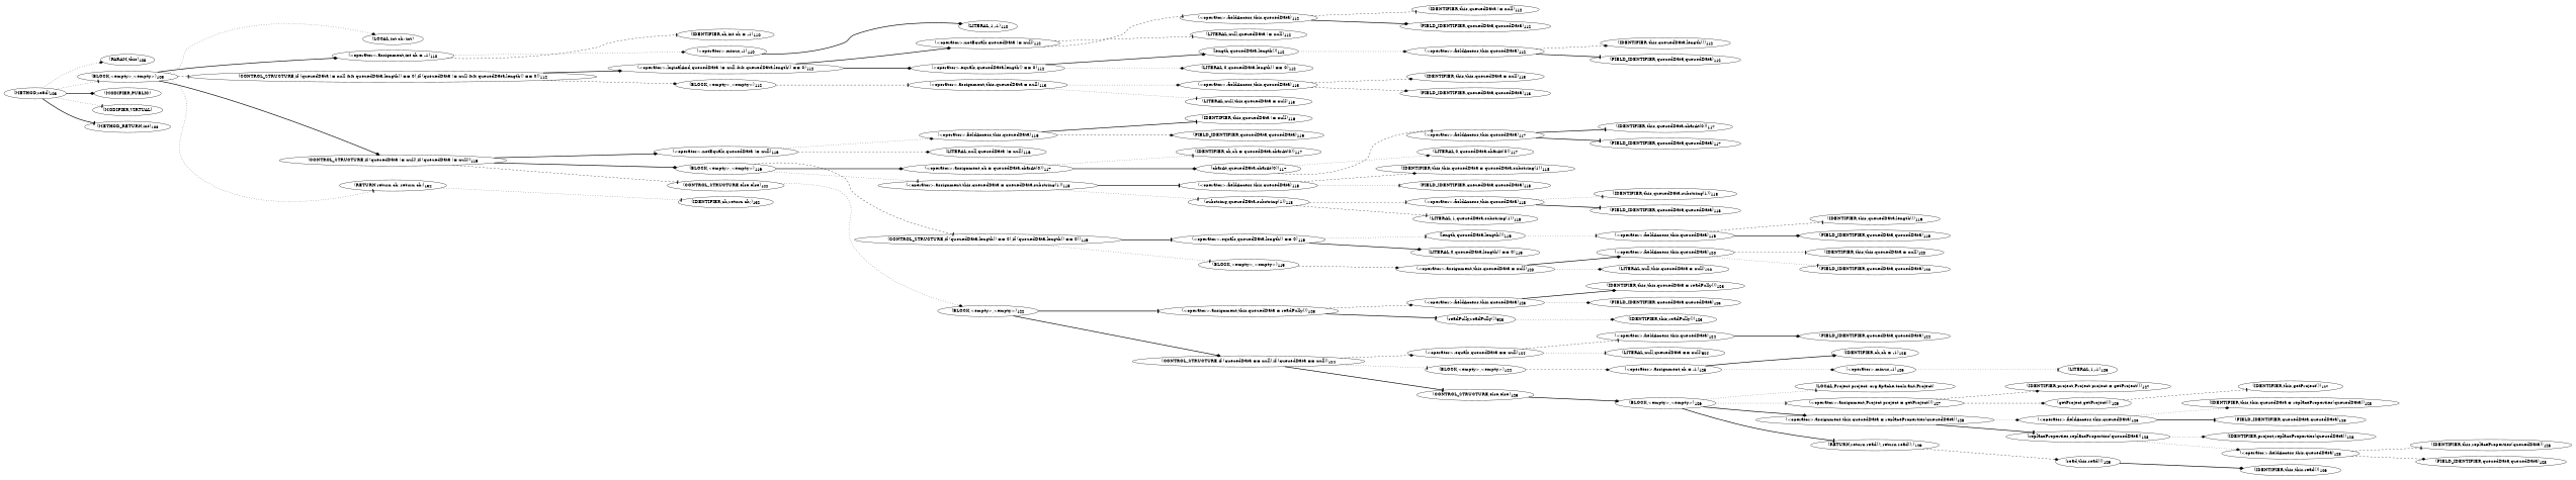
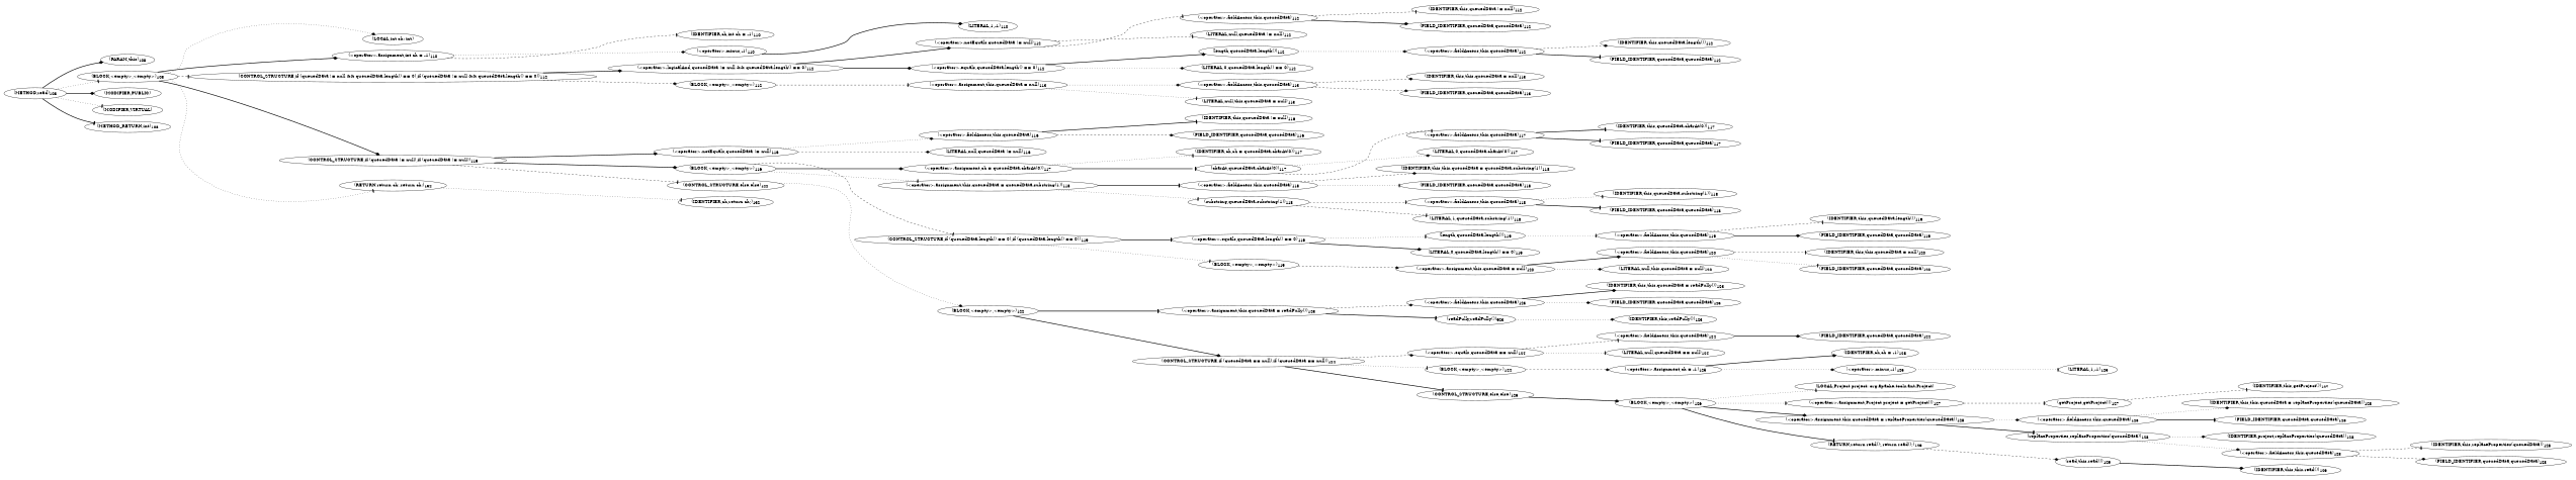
  digraph {
    rankdir=LR
    edge [arrowhead=diamond style=bold]
    n1 [label=<(METHOD,read)<SUB>108</SUB>>]
    n2 [label=<(PARAM,this)<SUB>108</SUB>>]
    n3 [label=<(BLOCK,&lt;empty&gt;,&lt;empty&gt;)<SUB>108</SUB>>]
    n4 [label=<(MODIFIER,PUBLIC)>]
    n5 [label=<(MODIFIER,VIRTUAL)>]
    n6 [label=<(METHOD_RETURN,int)<SUB>108</SUB>>]
    n7 [label=<(LOCAL,int ch: int)>]
    n8 [label=<(&lt;operator&gt;.assignment,int ch = -1)<SUB>110</SUB>>]
    n9 [label=<(CONTROL_STRUCTURE,if (queuedData != null &amp;&amp; queuedData.length() == 0),if (queuedData != null &amp;&amp; queuedData.length() == 0))<SUB>112</SUB>>]
    n10 [label=<(CONTROL_STRUCTURE,if (queuedData != null),if (queuedData != null))<SUB>116</SUB>>]
    n11 [label=<(RETURN,return ch;,return ch;)<SUB>132</SUB>>]
    n12 [label=<(IDENTIFIER,ch,int ch = -1)<SUB>110</SUB>>]
    n13 [label=<(&lt;operator&gt;.minus,-1)<SUB>110</SUB>>]
    n14 [label=<(&lt;operator&gt;.logicalAnd,queuedData != null &amp;&amp; queuedData.length() == 0)<SUB>112</SUB>>]
    n15 [label=<(BLOCK,&lt;empty&gt;,&lt;empty&gt;)<SUB>112</SUB>>]
    n16 [label=<(&lt;operator&gt;.notEquals,queuedData != null)<SUB>116</SUB>>]
    n17 [label=<(BLOCK,&lt;empty&gt;,&lt;empty&gt;)<SUB>116</SUB>>]
    n18 [label=<(CONTROL_STRUCTURE,else,else)<SUB>122</SUB>>]
    n19 [label=<(IDENTIFIER,ch,return ch;)<SUB>132</SUB>>]
    n20 [label=<(LITERAL,1,-1)<SUB>110</SUB>>]
    n21 [label=<(&lt;operator&gt;.notEquals,queuedData != null)<SUB>112</SUB>>]
    n22 [label=<(&lt;operator&gt;.equals,queuedData.length() == 0)<SUB>112</SUB>>]
    n23 [label=<(&lt;operator&gt;.assignment,this.queuedData = null)<SUB>113</SUB>>]
    n24 [label=<(&lt;operator&gt;.fieldAccess,this.queuedData)<SUB>112</SUB>>]
    n25 [label=<(LITERAL,null,queuedData != null)<SUB>112</SUB>>]
    n26 [label=<(length,queuedData.length())<SUB>112</SUB>>]
    n27 [label=<(LITERAL,0,queuedData.length() == 0)<SUB>112</SUB>>]
    n28 [label=<(IDENTIFIER,this,queuedData != null)<SUB>112</SUB>>]
    n29 [label=<(FIELD_IDENTIFIER,queuedData,queuedData)<SUB>112</SUB>>]
    n30 [label=<(&lt;operator&gt;.fieldAccess,this.queuedData)<SUB>112</SUB>>]
    n31 [label=<(IDENTIFIER,this,queuedData.length())<SUB>112</SUB>>]
    n32 [label=<(FIELD_IDENTIFIER,queuedData,queuedData)<SUB>112</SUB>>]
    n33 [label=<(&lt;operator&gt;.fieldAccess,this.queuedData)<SUB>113</SUB>>]
    n34 [label=<(LITERAL,null,this.queuedData = null)<SUB>113</SUB>>]
    n35 [label=<(IDENTIFIER,this,this.queuedData = null)<SUB>113</SUB>>]
    n36 [label=<(FIELD_IDENTIFIER,queuedData,queuedData)<SUB>113</SUB>>]
    n37 [label=<(&lt;operator&gt;.fieldAccess,this.queuedData)<SUB>116</SUB>>]
    n38 [label=<(LITERAL,null,queuedData != null)<SUB>116</SUB>>]
    n39 [label=<(&lt;operator&gt;.assignment,ch = queuedData.charAt(0))<SUB>117</SUB>>]
    n40 [label=<(&lt;operator&gt;.assignment,this.queuedData = queuedData.substring(1))<SUB>118</SUB>>]
    n41 [label=<(CONTROL_STRUCTURE,if (queuedData.length() == 0),if (queuedData.length() == 0))<SUB>119</SUB>>]
    n42 [label=<(BLOCK,&lt;empty&gt;,&lt;empty&gt;)<SUB>122</SUB>>]
    n43 [label=<(IDENTIFIER,this,queuedData != null)<SUB>116</SUB>>]
    n44 [label=<(FIELD_IDENTIFIER,queuedData,queuedData)<SUB>116</SUB>>]
    n45 [label=<(IDENTIFIER,ch,ch = queuedData.charAt(0))<SUB>117</SUB>>]
    n46 [label=<(charAt,queuedData.charAt(0))<SUB>117</SUB>>]
    n47 [label=<(&lt;operator&gt;.fieldAccess,this.queuedData)<SUB>118</SUB>>]
    n48 [label=<(substring,queuedData.substring(1))<SUB>118</SUB>>]
    n49 [label=<(&lt;operator&gt;.equals,queuedData.length() == 0)<SUB>119</SUB>>]
    n50 [label=<(BLOCK,&lt;empty&gt;,&lt;empty&gt;)<SUB>119</SUB>>]
    n51 [label=<(&lt;operator&gt;.fieldAccess,this.queuedData)<SUB>117</SUB>>]
    n52 [label=<(LITERAL,0,queuedData.charAt(0))<SUB>117</SUB>>]
    n53 [label=<(IDENTIFIER,this,queuedData.charAt(0))<SUB>117</SUB>>]
    n54 [label=<(FIELD_IDENTIFIER,queuedData,queuedData)<SUB>117</SUB>>]
    n55 [label=<(IDENTIFIER,this,this.queuedData = queuedData.substring(1))<SUB>118</SUB>>]
    n56 [label=<(FIELD_IDENTIFIER,queuedData,queuedData)<SUB>118</SUB>>]
    n57 [label=<(&lt;operator&gt;.fieldAccess,this.queuedData)<SUB>118</SUB>>]
    n58 [label=<(LITERAL,1,queuedData.substring(1))<SUB>118</SUB>>]
    n59 [label=<(IDENTIFIER,this,queuedData.substring(1))<SUB>118</SUB>>]
    n60 [label=<(FIELD_IDENTIFIER,queuedData,queuedData)<SUB>118</SUB>>]
    n61 [label=<(length,queuedData.length())<SUB>119</SUB>>]
    n62 [label=<(LITERAL,0,queuedData.length() == 0)<SUB>119</SUB>>]
    n63 [label=<(&lt;operator&gt;.assignment,this.queuedData = null)<SUB>120</SUB>>]
    n64 [label=<(&lt;operator&gt;.fieldAccess,this.queuedData)<SUB>119</SUB>>]
    n65 [label=<(IDENTIFIER,this,queuedData.length())<SUB>119</SUB>>]
    n66 [label=<(FIELD_IDENTIFIER,queuedData,queuedData)<SUB>119</SUB>>]
    n67 [label=<(&lt;operator&gt;.fieldAccess,this.queuedData)<SUB>120</SUB>>]
    n68 [label=<(LITERAL,null,this.queuedData = null)<SUB>120</SUB>>]
    n69 [label=<(IDENTIFIER,this,this.queuedData = null)<SUB>120</SUB>>]
    n70 [label=<(FIELD_IDENTIFIER,queuedData,queuedData)<SUB>120</SUB>>]
    n71 [label=<(&lt;operator&gt;.assignment,this.queuedData = readFully())<SUB>123</SUB>>]
    n72 [label=<(CONTROL_STRUCTURE,if (queuedData == null),if (queuedData == null))<SUB>124</SUB>>]
    n73 [label=<(&lt;operator&gt;.fieldAccess,this.queuedData)<SUB>123</SUB>>]
    n74 [label=<(readFully,readFully())<SUB>923</SUB>>]
    n75 [label=<(&lt;operator&gt;.equals,queuedData == null)<SUB>124</SUB>>]
    n76 [label=<(BLOCK,&lt;empty&gt;,&lt;empty&gt;)<SUB>124</SUB>>]
    n77 [label=<(CONTROL_STRUCTURE,else,else)<SUB>126</SUB>>]
    n78 [label=<(IDENTIFIER,this,this.queuedData = readFully())<SUB>123</SUB>>]
    n79 [label=<(FIELD_IDENTIFIER,queuedData,queuedData)<SUB>123</SUB>>]
    n80 [label=<(IDENTIFIER,this,readFully())<SUB>123</SUB>>]
    n81 [label=<(&lt;operator&gt;.fieldAccess,this.queuedData)<SUB>124</SUB>>]
-   n82 [label=<(LITERAL,null,queuedData == null)<SUB>924</SUB>>]
+   n82 [label=<(LITERAL,null,queuedData == null)<SUB>124</SUB>>]
    n83 [label=<(&lt;operator&gt;.assignment,ch = -1)<SUB>125</SUB>>]
    n84 [label=<(BLOCK,&lt;empty&gt;,&lt;empty&gt;)<SUB>126</SUB>>]
    n85 [label=<(FIELD_IDENTIFIER,queuedData,queuedData)<SUB>124</SUB>>]
    n86 [label=<(IDENTIFIER,ch,ch = -1)<SUB>125</SUB>>]
    n87 [label=<(&lt;operator&gt;.minus,-1)<SUB>125</SUB>>]
    n88 [label=<(LITERAL,1,-1)<SUB>125</SUB>>]
    n89 [label=<(LOCAL,Project project: org.apache.tools.ant.Project)>]
    n90 [label=<(&lt;operator&gt;.assignment,Project project = getProject())<SUB>127</SUB>>]
    n91 [label=<(&lt;operator&gt;.assignment,this.queuedData = replaceProperties(queuedData))<SUB>128</SUB>>]
    n92 [label=<(RETURN,return read();,return read();)<SUB>129</SUB>>]
-   n93 [label=<(IDENTIFIER,project,Project project = getProject())<SUB>127</SUB>>]
-   n94 [label=<(getProject,getProject())<SUB>129</SUB>>]
+   n94 [label=<(getProject,getProject())<SUB>127</SUB>>]
    n95 [label=<(&lt;operator&gt;.fieldAccess,this.queuedData)<SUB>128</SUB>>]
    n96 [label=<(replaceProperties,replaceProperties(queuedData))<SUB>128</SUB>>]
    n97 [label=<(read,this.read())<SUB>129</SUB>>]
    n98 [label=<(IDENTIFIER,this,getProject())<SUB>127</SUB>>]
    n99 [label=<(IDENTIFIER,this,this.queuedData = replaceProperties(queuedData))<SUB>128</SUB>>]
    n100 [label=<(FIELD_IDENTIFIER,queuedData,queuedData)<SUB>128</SUB>>]
    n101 [label=<(IDENTIFIER,project,replaceProperties(queuedData))<SUB>128</SUB>>]
    n102 [label=<(&lt;operator&gt;.fieldAccess,this.queuedData)<SUB>128</SUB>>]
    n103 [label=<(IDENTIFIER,this,replaceProperties(queuedData))<SUB>128</SUB>>]
    n104 [label=<(FIELD_IDENTIFIER,queuedData,queuedData)<SUB>128</SUB>>]
    n105 [label=<(IDENTIFIER,this,this.read())<SUB>129</SUB>>]
-   n1 -> n2 [style=dotted]
+   n1 -> n2
    n1 -> n3 [arrowhead=tee style=dotted]
    n1 -> n4
    n1 -> n5 [arrowhead=tee style=dotted]
    n1 -> n6 [arrowhead=tee]
    n3 -> n7 [style=dotted]
    n3 -> n8
    n3 -> n9 [arrowhead=tee style=dashed]
    n3 -> n10
    n3 -> n11 [arrowhead=tee style=dotted]
    n8 -> n12 [arrowhead=tee style=dashed]
    n8 -> n13 [style=dotted]
    n9 -> n14
    n9 -> n15 [style=dashed]
    n10 -> n16
    n10 -> n17
    n10 -> n18 [arrowhead=tee style=dashed]
    n11 -> n19 [arrowhead=tee style=dotted]
    n13 -> n20
    n14 -> n21
    n14 -> n22
    n15 -> n23 [arrowhead=tee style=dashed]
    n16 -> n37 [style=dotted]
    n16 -> n38 [style=dashed]
    n17 -> n39
    n17 -> n40 [arrowhead=tee style=dotted]
    n17 -> n41 [arrowhead=tee style=dashed]
    n18 -> n42 [style=dotted]
    n21 -> n24 [arrowhead=tee style=dashed]
    n21 -> n25 [arrowhead=tee style=dashed]
    n22 -> n26
    n22 -> n27 [style=dotted]
    n23 -> n33 [style=dotted]
    n23 -> n34 [arrowhead=tee style=dotted]
    n24 -> n28 [arrowhead=tee style=dashed]
    n24 -> n29
    n26 -> n30 [style=dotted]
    n30 -> n31 [style=dashed]
    n30 -> n32 [arrowhead=tee]
    n33 -> n35 [style=dashed]
    n33 -> n36 [style=dashed]
    n37 -> n43 [arrowhead=tee]
    n37 -> n44 [style=dashed]
    n39 -> n45 [arrowhead=tee style=dotted]
-   n39 -> n46
+   n39 -> n46 [arrowhead=tee]
    n40 -> n47 [arrowhead=tee]
    n40 -> n48 [arrowhead=tee style=dotted]
    n41 -> n49 [arrowhead=tee]
    n41 -> n50 [arrowhead=tee style=dotted]
    n42 -> n71 [arrowhead=tee]
    n42 -> n72
    n46 -> n51 [arrowhead=tee style=dashed]
    n46 -> n52 [style=dotted]
    n47 -> n55 [style=dashed]
    n47 -> n56 [arrowhead=tee style=dotted]
    n48 -> n57 [arrowhead=tee style=dashed]
    n48 -> n58 [arrowhead=tee style=dashed]
    n49 -> n61 [arrowhead=tee style=dotted]
    n49 -> n62
    n50 -> n63 [style=dashed]
    n51 -> n53 [arrowhead=tee]
    n51 -> n54 [arrowhead=tee]
    n57 -> n59 [arrowhead=tee style=dotted]
    n57 -> n60 [arrowhead=tee]
    n61 -> n64 [arrowhead=tee style=dotted]
    n63 -> n67
    n63 -> n68 [style=dotted]
    n64 -> n65 [arrowhead=tee style=dashed]
    n64 -> n66
    n67 -> n69 [arrowhead=tee style=dashed]
    n67 -> n70 [arrowhead=tee style=dotted]
    n71 -> n73 [style=dashed]
    n71 -> n74 [arrowhead=tee]
    n72 -> n75 [style=dashed]
    n72 -> n76 [arrowhead=tee style=dotted]
    n72 -> n77 [arrowhead=tee]
    n73 -> n78
    n73 -> n79 [style=dotted]
    n74 -> n80 [style=dotted]
    n75 -> n81 [arrowhead=tee style=dashed]
    n75 -> n82 [arrowhead=tee style=dotted]
    n76 -> n83 [style=dashed]
    n77 -> n84
    n81 -> n85
    n83 -> n86
    n83 -> n87 [style=dotted]
    n84 -> n89 [arrowhead=tee style=dotted]
    n84 -> n90 [arrowhead=tee style=dotted]
    n84 -> n91
    n84 -> n92 [arrowhead=tee]
    n87 -> n88 [arrowhead=tee style=dotted]
-   n90 -> n93 [style=dashed]
-   n90 -> n94 [style=dashed]
+   n90 -> n94 [arrowhead=tee style=dashed]
    n91 -> n95 [style=dotted]
    n91 -> n96 [arrowhead=tee]
    n92 -> n97 [style=dashed]
    n94 -> n98 [arrowhead=tee style=dashed]
    n95 -> n99 [style=dotted]
    n95 -> n100 [arrowhead=tee]
    n96 -> n101 [style=dotted]
    n96 -> n102 [style=dotted]
    n97 -> n105
    n102 -> n103 [arrowhead=tee style=dashed]
    n102 -> n104 [style=dashed]
  }
